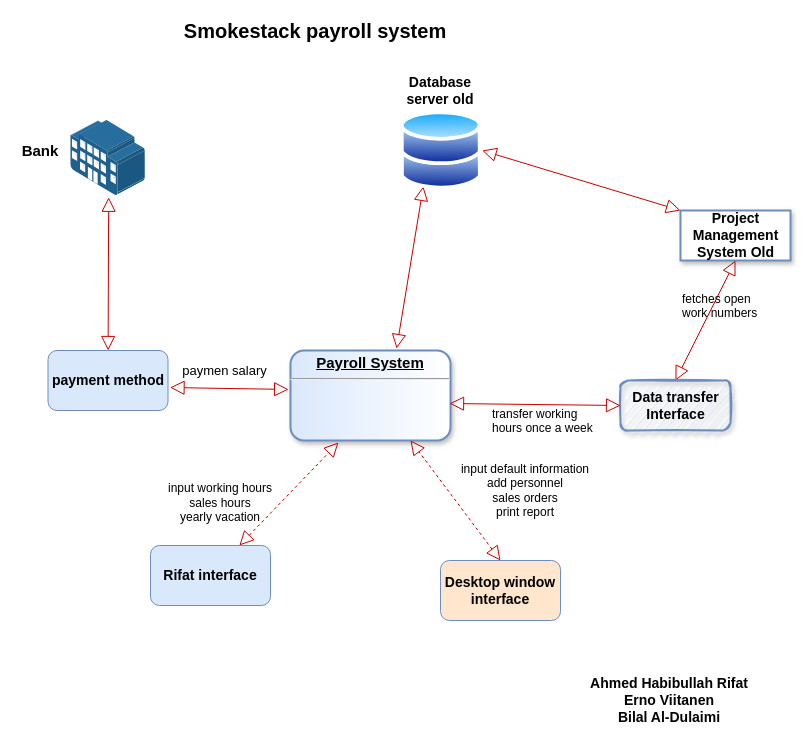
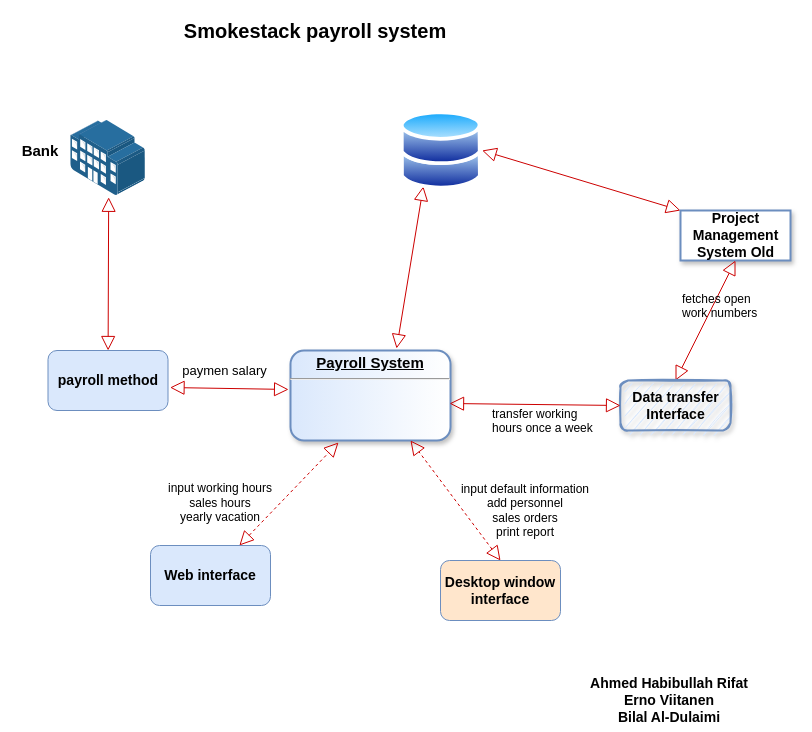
  <mxCell id="0" />
  <mxCell id="1" parent="0" />
  <mxCell id="2" value="&lt;p style=&quot;margin: 4px 0px 0px ; text-align: center ; text-decoration: underline ; font-size: 15px&quot;&gt;&lt;b&gt;Payroll System&lt;/b&gt;&lt;br&gt;&lt;/p&gt;&lt;hr&gt;&lt;p style=&quot;margin: 0px 0px 0px 8px ; font-size: 13px&quot;&gt;&lt;br&gt;&lt;/p&gt;&lt;br&gt;&lt;p style=&quot;margin: 0px 0px 0px 8px ; font-size: 13px&quot;&gt;&lt;br&gt;&lt;/p&gt;" style="verticalAlign=top;align=left;overflow=fill;fontSize=12;fontFamily=Helvetica;html=1;strokeWidth=2;fillColor=#dae8fc;strokeColor=#6c8ebf;dashed=0;dashPattern=1 1;rounded=1;perimeterSpacing=0;shadow=1;sketch=0;gradientColor=#ffffff;gradientDirection=east;imageAspect=1;" parent="1" vertex="1"><mxGeometry x="290" y="350" width="160" height="90" as="geometry" /></mxCell>
  <mxCell id="3" value="" style="endArrow=block;startArrow=block;html=1;strokeColor=#CC0000;exitX=0.663;exitY=-0.022;exitDx=0;exitDy=0;endFill=0;startFill=0;endSize=12;targetPerimeterSpacing=0;startSize=12;exitPerimeter=0;entryX=0.25;entryY=1;entryDx=0;entryDy=0;" parent="1" source="2" target="19" edge="1"><mxGeometry width="50" height="50" relative="1" as="geometry"><mxPoint x="260" y="360" as="sourcePoint" /><mxPoint x="464" y="172" as="targetPoint" /></mxGeometry></mxCell>
  <mxCell id="4" value="" style="endArrow=block;startArrow=block;html=1;strokeColor=#CC0000;exitX=1;exitY=0.5;exitDx=0;exitDy=0;endSize=12;startSize=12;endFill=0;startFill=0;entryX=0;entryY=0;entryDx=0;entryDy=0;" parent="1" source="19" target="7" edge="1"><mxGeometry width="50" height="50" relative="1" as="geometry"><mxPoint x="658.183" y="523.635" as="sourcePoint" /><mxPoint x="638.587" y="176.022" as="targetPoint" /></mxGeometry></mxCell>
  <mxCell id="5" value="&lt;b&gt;&lt;font style=&quot;font-size: 20px&quot;&gt;&lt;span id=&quot;yui_3_17_2_1_1599549741766_30&quot; lang=&quot;EN-US&quot;&gt;Smokestack payroll system&lt;/span&gt;&lt;/font&gt;&lt;/b&gt;" style="text;html=1;strokeColor=none;fillColor=none;align=center;verticalAlign=middle;whiteSpace=wrap;rounded=0;" parent="1" vertex="1"><mxGeometry x="120" y="20" width="390" height="20" as="geometry" /></mxCell>
  <mxCell id="6" value="" style="endArrow=block;html=1;strokeColor=#CC0000;exitX=0.509;exitY=1.024;exitDx=0;exitDy=0;exitPerimeter=0;endSize=12;endFill=0;startArrow=block;startFill=0;startSize=12;" parent="1" source="9" edge="1" target="26"><mxGeometry width="50" height="50" relative="1" as="geometry"><mxPoint x="125.87" y="190.15" as="sourcePoint" /><mxPoint x="108" y="359" as="targetPoint" /></mxGeometry></mxCell>
  <mxCell id="7" value="&lt;font style=&quot;font-size: 14px&quot;&gt;&lt;b&gt;&lt;font style=&quot;font-size: 14px&quot;&gt;Project&lt;/font&gt;&lt;/b&gt;&lt;/font&gt;&lt;div style=&quot;font-size: 14px&quot;&gt;&lt;font style=&quot;font-size: 14px&quot;&gt;&lt;b&gt;&lt;font style=&quot;font-size: 14px&quot;&gt;Management&lt;/font&gt;&lt;br&gt;&lt;/b&gt;&lt;/font&gt;&lt;/div&gt;&lt;div style=&quot;font-size: 14px&quot;&gt;&lt;font style=&quot;font-size: 14px&quot;&gt;&lt;b&gt;System Old&lt;/b&gt;&lt;/font&gt;&lt;br&gt;&lt;b&gt;&lt;/b&gt;&lt;/div&gt;" style="html=1;strokeWidth=2;strokeColor=#6c8ebf;rounded=0;glass=0;shadow=1;" parent="1" vertex="1"><mxGeometry x="680" y="210" width="110" height="50" as="geometry" /></mxCell>
  <mxCell id="8" value="" style="endArrow=block;startArrow=block;html=1;strokeColor=#CC0000;endSize=12;startSize=12;endFill=0;startFill=0;strokeWidth=1;exitX=0.5;exitY=0;exitDx=0;exitDy=0;entryX=0.5;entryY=1;entryDx=0;entryDy=0;" parent="1" source="13" target="7" edge="1"><mxGeometry width="50" height="50" relative="1" as="geometry"><mxPoint x="370" y="570" as="sourcePoint" /><mxPoint x="675" y="280" as="targetPoint" /></mxGeometry></mxCell>
  <mxCell id="9" value="" style="points=[];aspect=fixed;html=1;align=center;shadow=0;dashed=0;image;image=img/lib/allied_telesis/buildings/Large_Building.svg;strokeColor=#000000;strokeWidth=11;" parent="1" vertex="1"><mxGeometry x="70" y="120" width="75" height="75" as="geometry" /></mxCell>
  <mxCell id="10" value="&lt;b&gt;&lt;font style=&quot;font-size: 15px&quot;&gt;Bank&lt;/font&gt;&lt;/b&gt;" style="text;html=1;strokeColor=none;fillColor=none;align=center;verticalAlign=middle;whiteSpace=wrap;rounded=0;" parent="1" vertex="1"><mxGeometry x="20" y="140" width="40" height="20" as="geometry" /></mxCell>
  <mxCell id="11" value="" style="endArrow=block;startArrow=block;html=1;strokeColor=#CC0000;strokeWidth=1;exitX=1.017;exitY=0.617;exitDx=0;exitDy=0;entryX=-0.012;entryY=0.433;entryDx=0;entryDy=0;entryPerimeter=0;endSize=12;startSize=12;endFill=0;startFill=0;exitPerimeter=0;" parent="1" source="26" target="2" edge="1"><mxGeometry width="50" height="50" relative="1" as="geometry"><mxPoint x="150" y="390" as="sourcePoint" /><mxPoint x="290" y="360" as="targetPoint" /></mxGeometry></mxCell>
- <mxCell id="12" value="&lt;b&gt;&lt;font style=&quot;font-size: 14px&quot;&gt;&lt;font style=&quot;font-size: 14px&quot;&gt;Data&lt;/font&gt;base server old&lt;br&gt;&lt;/font&gt;&lt;/b&gt;" style="text;html=1;strokeColor=none;fillColor=none;align=center;verticalAlign=middle;whiteSpace=wrap;rounded=0;" parent="1" vertex="1"><mxGeometry x="400" y="80" width="80" height="20" as="geometry" /></mxCell>
  <mxCell id="13" value="&lt;div style=&quot;font-size: 14px&quot;&gt;&lt;b&gt;&lt;font style=&quot;font-size: 14px&quot;&gt;Data transfer&lt;/font&gt;&lt;/b&gt;&lt;/div&gt;&lt;div style=&quot;font-size: 14px&quot;&gt;&lt;b&gt;Interface&lt;/b&gt;&lt;br&gt;&lt;/div&gt;" style="html=1;strokeColor=#6c8ebf;strokeWidth=2;fillColor=#dae8fc;rounded=1;glass=0;shadow=1;sketch=1;perimeterSpacing=0;" parent="1" vertex="1"><mxGeometry x="620" y="380" width="110" height="50" as="geometry" /></mxCell>
  <mxCell id="14" value="" style="endArrow=block;startArrow=block;html=1;strokeColor=#CC0000;strokeWidth=1;entryX=0.994;entryY=0.589;entryDx=0;entryDy=0;entryPerimeter=0;exitX=0;exitY=0.5;exitDx=0;exitDy=0;endSize=12;startSize=12;endFill=0;startFill=0;" parent="1" source="13" target="2" edge="1"><mxGeometry width="50" height="50" relative="1" as="geometry"><mxPoint x="290" y="530" as="sourcePoint" /><mxPoint x="340" y="480" as="targetPoint" /></mxGeometry></mxCell>
  <mxCell id="15" value="&lt;p style=&quot;line-height: 120%&quot;&gt;&lt;br&gt;&lt;/p&gt;" style="text;html=1;strokeColor=none;fillColor=none;align=center;verticalAlign=middle;whiteSpace=wrap;rounded=0;shadow=1;glass=1;dashed=1;dashPattern=1 1;sketch=0;" parent="1" vertex="1"><mxGeometry x="520" y="140" width="40" height="20" as="geometry" /></mxCell>
  <mxCell id="16" value="&lt;div style=&quot;font-size: 14px&quot;&gt;&lt;b&gt;&lt;font style=&quot;font-size: 14px&quot;&gt;Ahmed Habibullah Rifat&lt;/font&gt;&lt;/b&gt;&lt;/div&gt;&lt;div style=&quot;font-size: 14px&quot;&gt;&lt;b&gt;&lt;font style=&quot;font-size: 14px&quot;&gt;Erno Viitanen&lt;/font&gt;&lt;/b&gt;&lt;/div&gt;&lt;div style=&quot;font-size: 14px&quot;&gt;&lt;b&gt;&lt;font style=&quot;font-size: 14px&quot;&gt;Bilal Al-Dulaimi&lt;br&gt;&lt;/font&gt;&lt;/b&gt;&lt;/div&gt;" style="text;html=1;strokeColor=none;fillColor=none;align=center;verticalAlign=middle;whiteSpace=wrap;rounded=0;shadow=1;glass=1;dashed=1;dashPattern=1 1;sketch=0;" parent="1" vertex="1"><mxGeometry x="584.44" y="690" width="170" height="20" as="geometry" /></mxCell>
  <mxCell id="17" value="&lt;span id=&quot;yui_3_17_2_1_1599549741766_42&quot; lang=&quot;EN-US&quot;&gt;fetches open&lt;br&gt;work numbers&lt;/span&gt;" style="text;whiteSpace=wrap;html=1;" vertex="1" parent="1"><mxGeometry x="680" y="285" width="100" height="40" as="geometry" /></mxCell>
  <mxCell id="18" value="transfer w&lt;font style=&quot;font-size: 12px&quot;&gt;&lt;span id=&quot;yui_3_17_2_1_1599549741766_42&quot; lang=&quot;EN-US&quot;&gt;orking hours&lt;/span&gt; &lt;span id=&quot;yui_3_17_2_1_1599549741766_42&quot; lang=&quot;EN-US&quot;&gt;once a week&lt;/span&gt;&lt;/font&gt;&lt;font style=&quot;font-size: 12px&quot;&gt;&lt;br&gt;&lt;/font&gt;" style="text;whiteSpace=wrap;html=1;" vertex="1" parent="1"><mxGeometry x="490" y="400" width="110" height="40" as="geometry" /></mxCell>
  <mxCell id="19" value="" style="aspect=fixed;perimeter=ellipsePerimeter;html=1;align=center;shadow=0;dashed=0;spacingTop=3;image;image=img/lib/active_directory/databases.svg;" vertex="1" parent="1"><mxGeometry x="400" y="110" width="81.63" height="80" as="geometry" /></mxCell>
  <mxCell id="20" style="rounded=0;orthogonalLoop=1;jettySize=auto;html=1;exitX=0.5;exitY=0;exitDx=0;exitDy=0;entryX=0.75;entryY=1;entryDx=0;entryDy=0;endArrow=block;endFill=0;strokeColor=#CC0000;endSize=12;startSize=12;startArrow=block;startFill=0;dashed=1;" edge="1" parent="1" source="21" target="2"><mxGeometry relative="1" as="geometry" /></mxCell>
  <mxCell id="21" value="&lt;div style=&quot;font-size: 14px&quot;&gt;&lt;font style=&quot;font-size: 14px&quot;&gt;&lt;b&gt;Desktop window&lt;/b&gt;&lt;/font&gt;&lt;/div&gt;&lt;div style=&quot;font-size: 14px&quot;&gt;&lt;font style=&quot;font-size: 14px&quot;&gt;&lt;b&gt;interface&lt;br&gt;&lt;/b&gt;&lt;/font&gt;&lt;/div&gt;" style="rounded=1;whiteSpace=wrap;html=1;fillColor=#ffe6cc;strokeColor=#6c8ebf;" vertex="1" parent="1"><mxGeometry x="440" y="560" width="120" height="60" as="geometry" /></mxCell>
- <mxCell id="22" value="&lt;br&gt;&lt;div&gt;&lt;span id=&quot;yui_3_17_2_1_1599635082173_30&quot; lang=&quot;EN-US&quot;&gt;input default information&lt;/span&gt;&lt;/div&gt;&lt;div&gt;&lt;span id=&quot;yui_3_17_2_1_1599635082173_30&quot; lang=&quot;EN-US&quot;&gt;&lt;span id=&quot;yui_3_17_2_1_1599635082173_30&quot; lang=&quot;EN-US&quot;&gt;add personnel&lt;/span&gt;&lt;/span&gt;&lt;/div&gt;&lt;div&gt;&lt;span id=&quot;yui_3_17_2_1_1599635082173_30&quot; lang=&quot;EN-US&quot;&gt;sales orders&lt;/span&gt;&lt;/div&gt;&lt;div&gt;&lt;span id=&quot;yui_3_17_2_1_1599635082173_30&quot; lang=&quot;EN-US&quot;&gt;print report&lt;br&gt;&lt;/span&gt;&lt;/div&gt;&lt;div&gt;&lt;span id=&quot;yui_3_17_2_1_1599635082173_30&quot; lang=&quot;EN-US&quot;&gt;&lt;span id=&quot;yui_3_17_2_1_1599635082173_30&quot; lang=&quot;EN-US&quot;&gt;&lt;br&gt;&lt;/span&gt;&lt;/span&gt;&lt;/div&gt;" style="text;html=1;strokeColor=none;fillColor=none;align=center;verticalAlign=middle;whiteSpace=wrap;rounded=0;" vertex="1" parent="1"><mxGeometry x="430" y="450" width="190" height="80" as="geometry" /></mxCell>
+ <mxCell id="22" value="&lt;br&gt;&lt;div&gt;&lt;span id=&quot;yui_3_17_2_1_1599635082173_30&quot; lang=&quot;EN-US&quot;&gt;input default information&lt;/span&gt;&lt;/div&gt;&lt;div&gt;&lt;span id=&quot;yui_3_17_2_1_1599635082173_30&quot; lang=&quot;EN-US&quot;&gt;&lt;span id=&quot;yui_3_17_2_1_1599635082173_30&quot; lang=&quot;EN-US&quot;&gt;add personnel&lt;/span&gt;&lt;/span&gt;&lt;/div&gt;&lt;div&gt;&lt;span id=&quot;yui_3_17_2_1_1599635082173_30&quot; lang=&quot;EN-US&quot;&gt;sales orders&lt;/span&gt;&lt;/div&gt;&lt;div&gt;&lt;span id=&quot;yui_3_17_2_1_1599635082173_30&quot; lang=&quot;EN-US&quot;&gt;print report&lt;br&gt;&lt;/span&gt;&lt;/div&gt;&lt;div&gt;&lt;span id=&quot;yui_3_17_2_1_1599635082173_30&quot; lang=&quot;EN-US&quot;&gt;&lt;span id=&quot;yui_3_17_2_1_1599635082173_30&quot; lang=&quot;EN-US&quot;&gt;&lt;br&gt;&lt;/span&gt;&lt;/span&gt;&lt;/div&gt;" style="text;html=1;strokeColor=none;fillColor=none;align=center;verticalAlign=middle;whiteSpace=wrap;rounded=0;" vertex="1" parent="1"><mxGeometry x="430" y="470" width="190" height="80" as="geometry" /></mxCell>
  <mxCell id="23" style="rounded=0;orthogonalLoop=1;jettySize=auto;html=1;entryX=0.3;entryY=1.022;entryDx=0;entryDy=0;entryPerimeter=0;startArrow=block;startFill=0;startSize=12;endArrow=block;endFill=0;endSize=12;strokeColor=#CC0000;jumpSize=6;dashed=1;" edge="1" parent="1" source="24" target="2"><mxGeometry relative="1" as="geometry" /></mxCell>
- <mxCell id="24" value="&lt;b&gt;&lt;font style=&quot;font-size: 14px&quot;&gt;&lt;span id=&quot;yui_3_17_2_1_1599635082173_30&quot; lang=&quot;EN-US&quot;&gt;Rifat interface&lt;/span&gt;&lt;/font&gt;&lt;/b&gt;" style="rounded=1;whiteSpace=wrap;html=1;fillColor=#dae8fc;strokeColor=#6c8ebf;" vertex="1" parent="1"><mxGeometry x="150" y="545" width="120" height="60" as="geometry" /></mxCell>
+ <mxCell id="24" value="&lt;b&gt;&lt;font style=&quot;font-size: 14px&quot;&gt;&lt;span id=&quot;yui_3_17_2_1_1599635082173_30&quot; lang=&quot;EN-US&quot;&gt;Web interface&lt;/span&gt;&lt;/font&gt;&lt;/b&gt;" style="rounded=1;whiteSpace=wrap;html=1;fillColor=#dae8fc;strokeColor=#6c8ebf;" vertex="1" parent="1"><mxGeometry x="150" y="545" width="120" height="60" as="geometry" /></mxCell>
  <mxCell id="25" value="&lt;br&gt;&lt;span id=&quot;yui_3_17_2_1_1599635082173_30&quot; lang=&quot;EN-US&quot;&gt;input working hours&lt;/span&gt;&lt;br&gt;&lt;div&gt;sales hours&lt;span id=&quot;yui_3_17_2_1_1599635082173_43&quot; lang=&quot;EN-US&quot;&gt;&lt;br&gt;&lt;/span&gt;&lt;/div&gt;&lt;div&gt;&lt;span id=&quot;yui_3_17_2_1_1599635082173_43&quot; lang=&quot;EN-US&quot;&gt;yearly vacation&lt;/span&gt;&lt;/div&gt;" style="text;html=1;strokeColor=none;fillColor=none;align=center;verticalAlign=middle;whiteSpace=wrap;rounded=0;" vertex="1" parent="1"><mxGeometry x="135" y="460" width="170" height="70" as="geometry" /></mxCell>
- <mxCell id="26" value="&lt;b&gt;&lt;font style=&quot;font-size: 14px&quot;&gt;payment method &lt;/font&gt;&lt;/b&gt;" style="rounded=1;whiteSpace=wrap;html=1;fillColor=#dae8fc;strokeColor=#6c8ebf;" vertex="1" parent="1"><mxGeometry x="47.5" y="350" width="120" height="60" as="geometry" /></mxCell>
+ <mxCell id="26" value="&lt;b&gt;&lt;font style=&quot;font-size: 14px&quot;&gt;payroll method &lt;/font&gt;&lt;/b&gt;" style="rounded=1;whiteSpace=wrap;html=1;fillColor=#dae8fc;strokeColor=#6c8ebf;" vertex="1" parent="1"><mxGeometry x="47.5" y="350" width="120" height="60" as="geometry" /></mxCell>
  <mxCell id="27" value="&lt;p style=&quot;margin: 0px 0px 0px 8px ; font-size: 13px&quot;&gt;paymen salary&lt;/p&gt;" style="text;html=1;align=center;verticalAlign=middle;resizable=0;points=[];autosize=1;" vertex="1" parent="1"><mxGeometry x="165" y="360" width="110" height="20" as="geometry" /></mxCell>
